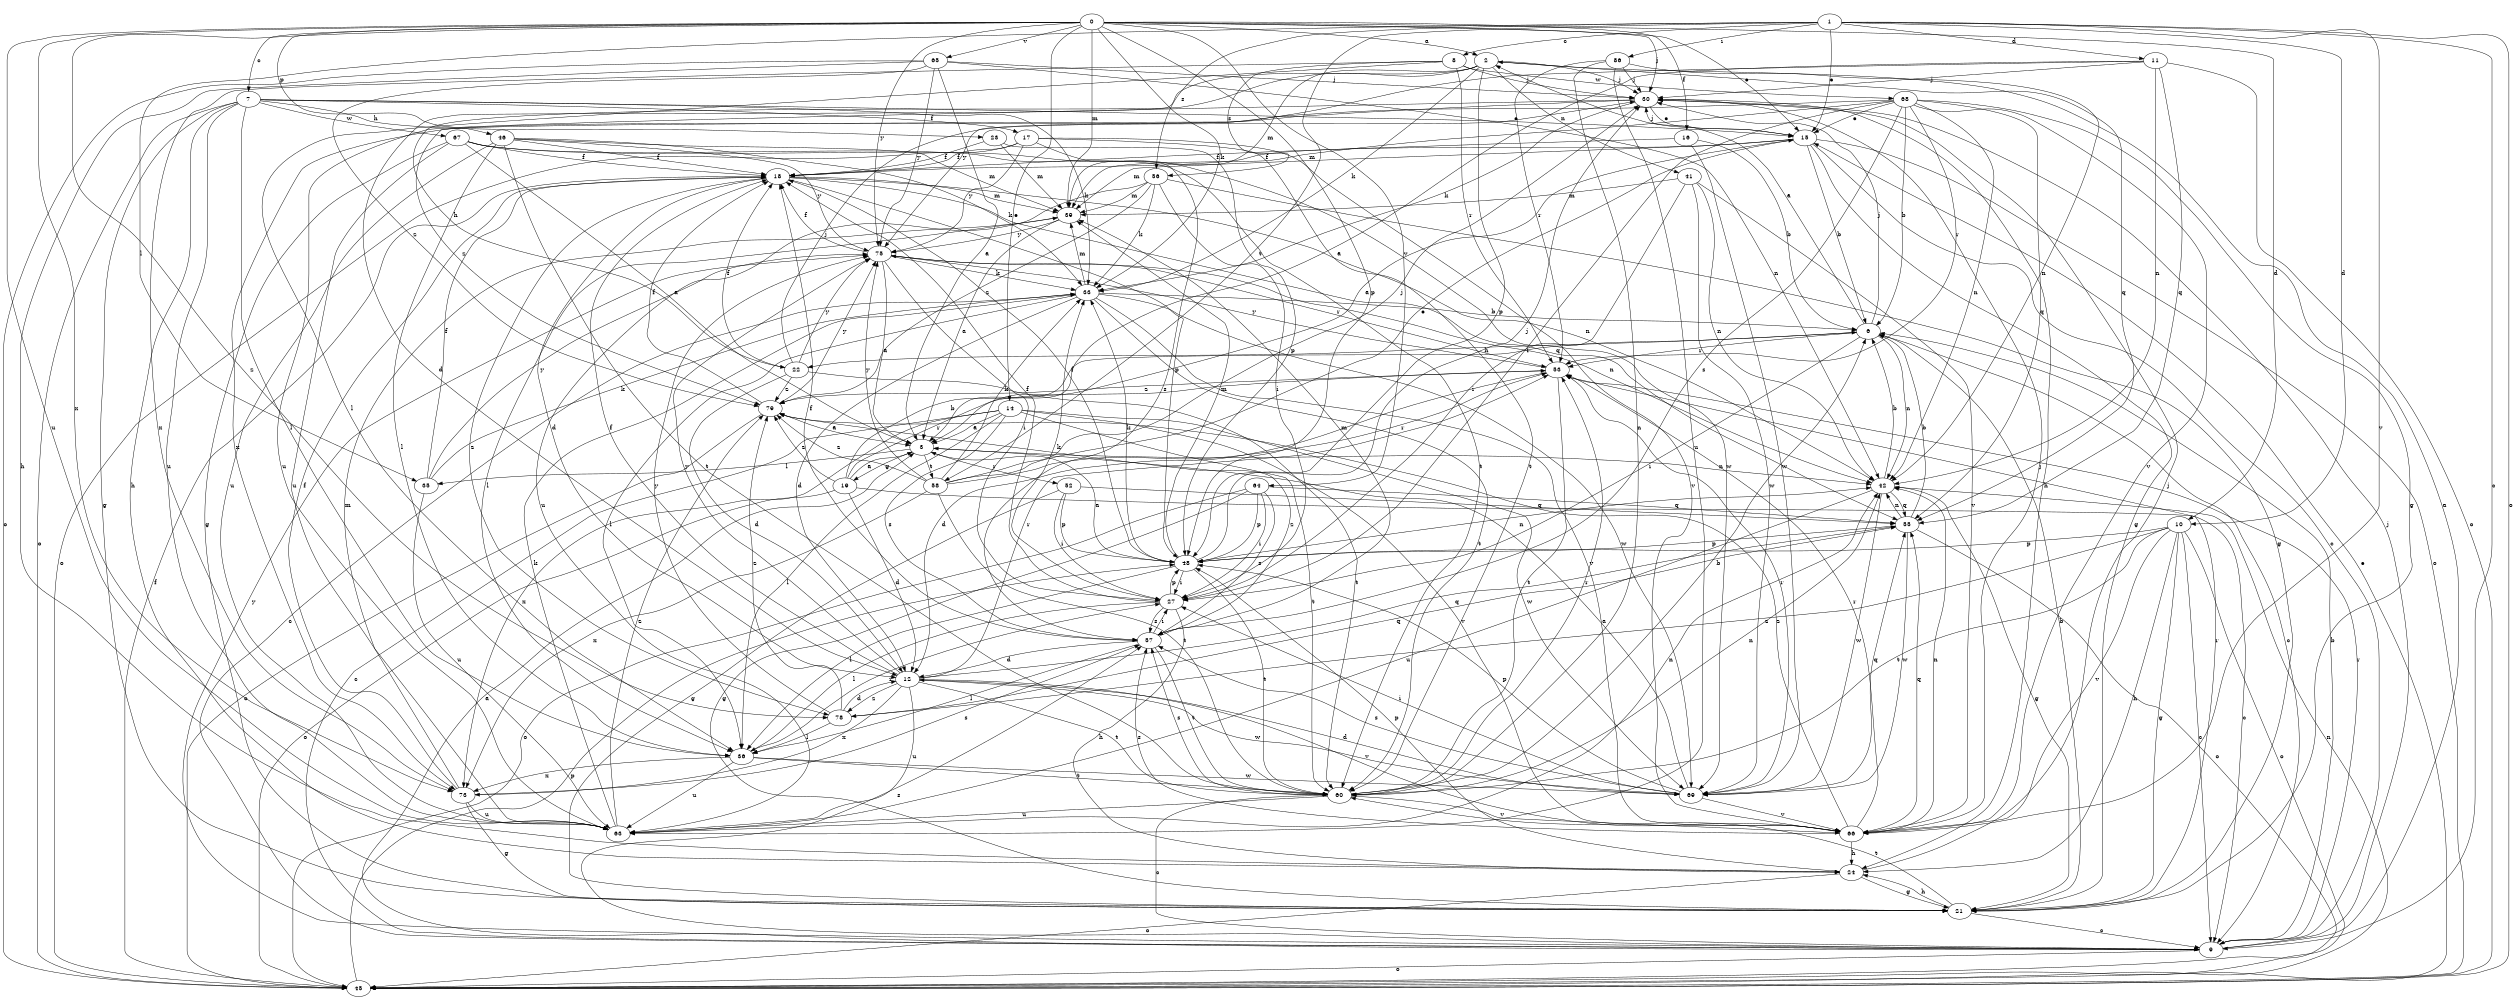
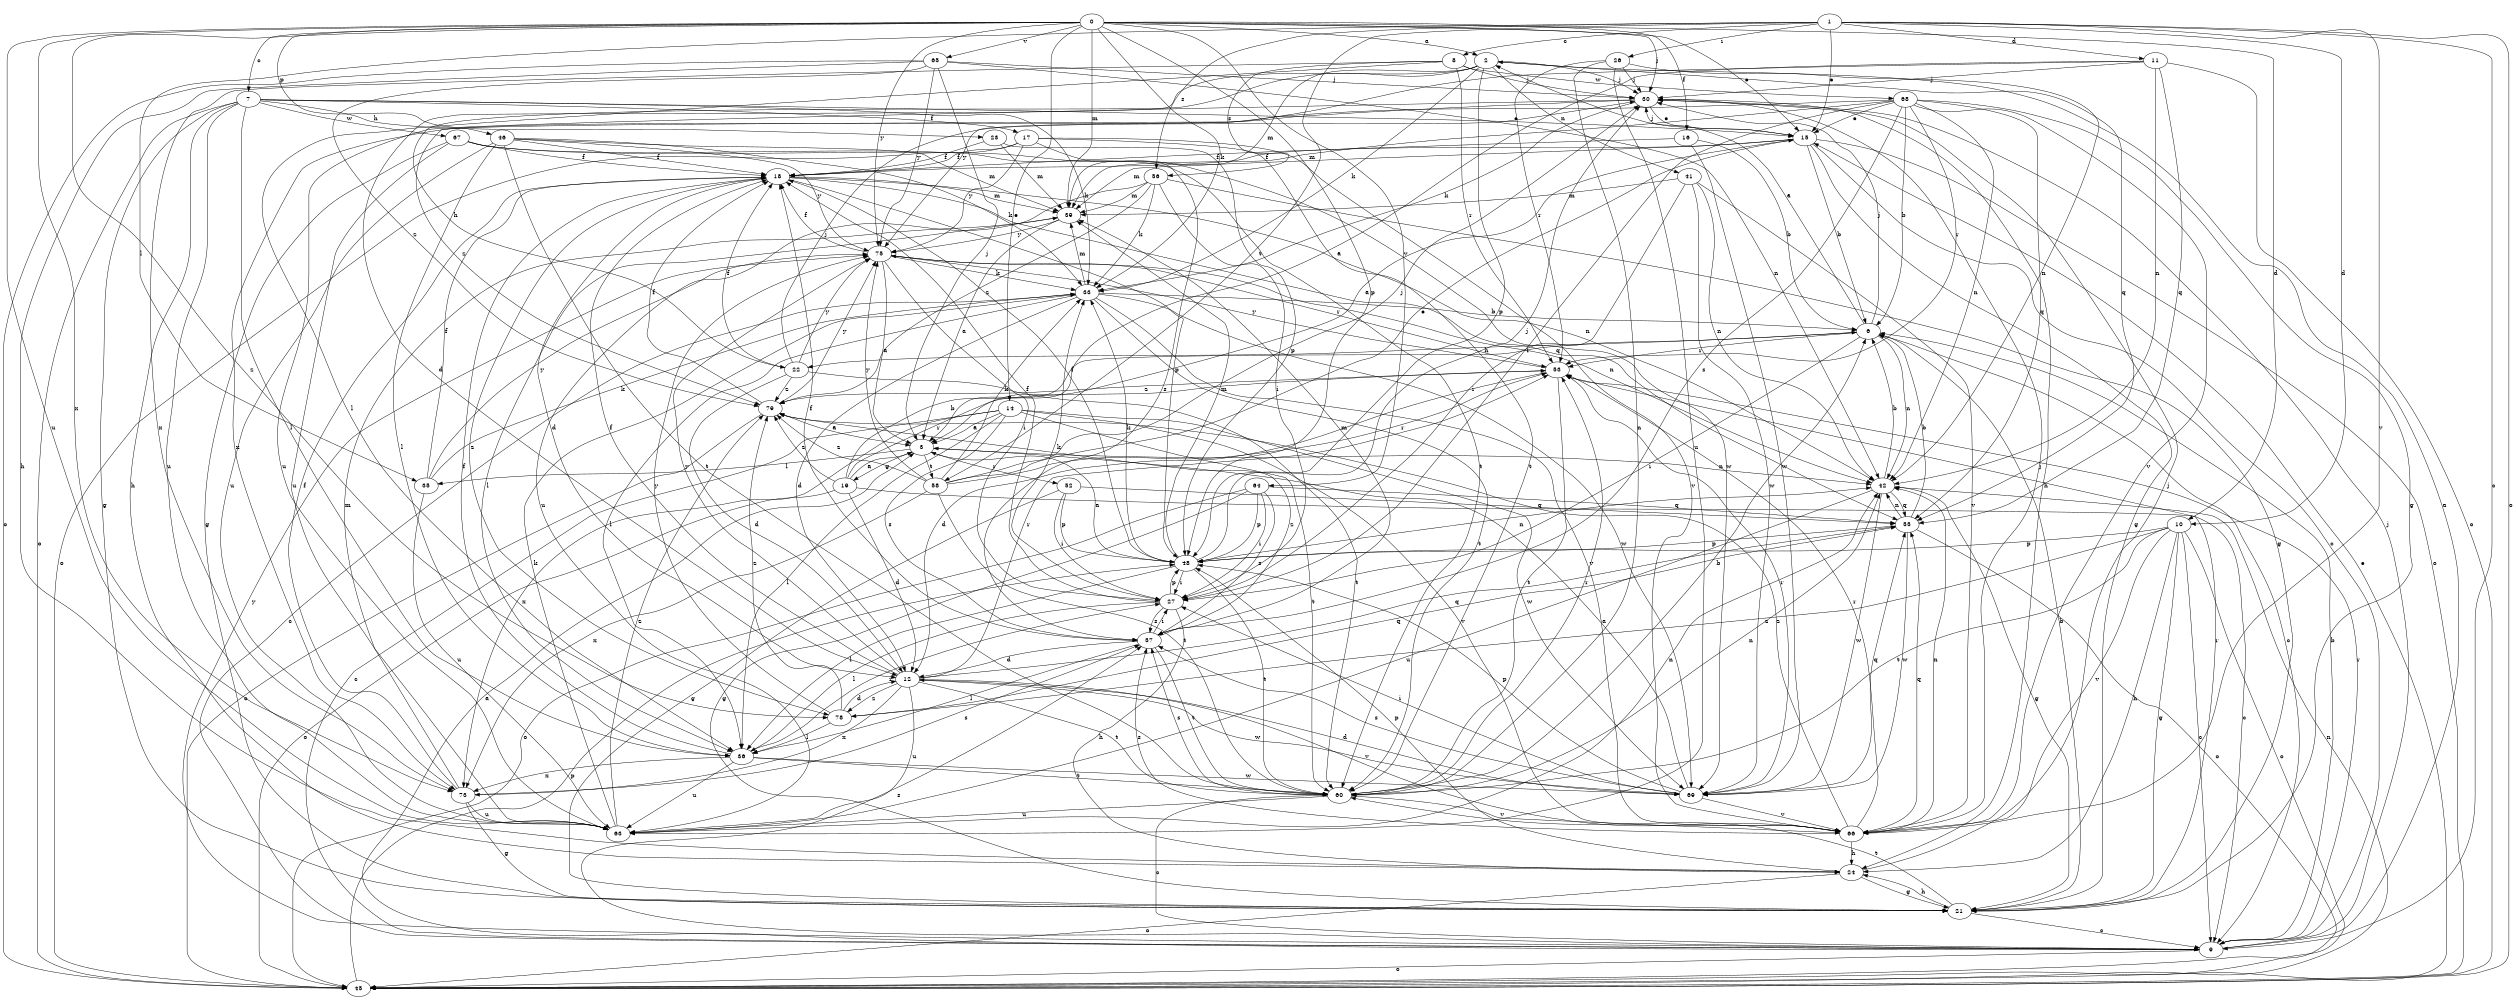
  strict digraph {
    0
    2
    7
    10
    14
    15
    16
    30
    33
    39
    46
    48
    63
    64
    65
    73
    75
    78
    22
    12
    41
    n22 [label=55]
    45
    17
    21
    23
    24
    36
    67
    9
    66
    60
    3
    57
    69
    6
    18
    79
    42
    27
    53
    1
    8
    11
-   26 [label=86]
+   26
    35
    56
    58
    68
    19
    52
    0 -> 2 [label=a]
    0 -> 7 [label=c]
    0 -> 10 [label=d]
    0 -> 14 [label=e]
    0 -> 15 [label=e]
    0 -> 16 [label=f]
    0 -> 30 [label=j]
    0 -> 33 [label=k]
    0 -> 39 [label=m]
    0 -> 46 [label=p]
    0 -> 48 [label=p]
    0 -> 63 [label=u]
    0 -> 64 [label=v]
    0 -> 65 [label=v]
    0 -> 73 [label=x]
    0 -> 75 [label=y]
    0 -> 78 [label=z]
    2 -> 30 [label=j]
    2 -> 33 [label=k]
    2 -> 39 [label=m]
    2 -> 48 [label=p]
    2 -> 22 [label=h]
    2 -> 12 [label=d]
    2 -> 41 [label=n]
    2 -> n22 [label=q]
    7 -> 15 [label=e]
    7 -> 33 [label=k]
    7 -> 63 [label=u]
    7 -> 45 [label=o]
    7 -> 17 [label=f]
    7 -> 21 [label=g]
    7 -> 23 [label=h]
    7 -> 24 [label=h]
    7 -> 36 [label=l]
    7 -> 67 [label=w]
    10 -> 48 [label=p]
    10 -> 78 [label=z]
    10 -> 45 [label=o]
    10 -> 21 [label=g]
    10 -> 24 [label=h]
    10 -> 9 [label=c]
    10 -> 66 [label=v]
    10 -> 60 [label=t]
    14 -> 73 [label=x]
    14 -> 36 [label=l]
    14 -> 9 [label=c]
    14 -> 66 [label=v]
    14 -> 60 [label=t]
    14 -> 3 [label=a]
    14 -> 57 [label=s]
    14 -> 69 [label=w]
    15 -> 30 [label=j]
    15 -> 39 [label=m]
    15 -> 45 [label=o]
    15 -> 21 [label=g]
    15 -> 9 [label=c]
    15 -> 3 [label=a]
    15 -> 6 [label=b]
    15 -> 18 [label=f]
    16 -> 69 [label=w]
    16 -> 6 [label=b]
    16 -> 18 [label=f]
    30 -> 15 [label=e]
    30 -> 33 [label=k]
    30 -> 63 [label=u]
    30 -> 24 [label=h]
    30 -> 79 [label=z]
    33 -> 39 [label=m]
    33 -> 12 [label=d]
    33 -> 36 [label=l]
    33 -> 9 [label=c]
    33 -> 66 [label=v]
    33 -> 60 [label=t]
    33 -> 69 [label=w]
    33 -> 6 [label=b]
    39 -> 75 [label=y]
    39 -> 36 [label=l]
    39 -> 3 [label=a]
    46 -> 33 [label=k]
    46 -> 39 [label=m]
    46 -> 63 [label=u]
    46 -> 75 [label=y]
    46 -> 36 [label=l]
    46 -> 60 [label=t]
    46 -> 18 [label=f]
    48 -> 30 [label=j]
    48 -> 33 [label=k]
    48 -> 39 [label=m]
    48 -> 36 [label=l]
    48 -> 60 [label=t]
    48 -> 3 [label=a]
    48 -> 18 [label=f]
    48 -> 42 [label=n]
    48 -> 27 [label=i]
    63 -> 33 [label=k]
    63 -> 79 [label=z]
    63 -> 42 [label=n]
    64 -> 48 [label=p]
    64 -> n22 [label=q]
    64 -> 45 [label=o]
    64 -> 21 [label=g]
    64 -> 57 [label=s]
    64 -> 27 [label=i]
    65 -> 30 [label=j]
    65 -> 75 [label=y]
    65 -> 45 [label=o]
    65 -> 24 [label=h]
-   65 -> 3 [label=a]
+   65 -> 3 [label=j]
    65 -> 79 [label=z]
    65 -> 42 [label=n]
    73 -> 39 [label=m]
    73 -> 63 [label=u]
    73 -> 21 [label=g]
    73 -> 57 [label=s]
    73 -> 18 [label=f]
    75 -> 33 [label=k]
    75 -> 3 [label=a]
    75 -> 18 [label=f]
    75 -> 42 [label=n]
    75 -> 27 [label=i]
    75 -> 53 [label=r]
    78 -> 75 [label=y]
    78 -> 12 [label=d]
    78 -> n22 [label=q]
    78 -> 36 [label=l]
    78 -> 79 [label=z]
    22 -> 30 [label=j]
    22 -> 75 [label=y]
    22 -> 12 [label=d]
    22 -> 60 [label=t]
    22 -> 18 [label=f]
    22 -> 79 [label=z]
    12 -> 63 [label=u]
    12 -> 73 [label=x]
    12 -> 75 [label=y]
    12 -> 78 [label=z]
    12 -> n22 [label=q]
    12 -> 66 [label=v]
    12 -> 60 [label=t]
    12 -> 69 [label=w]
    12 -> 18 [label=f]
    12 -> 53 [label=r]
    41 -> 39 [label=m]
    41 -> 66 [label=v]
    41 -> 69 [label=w]
    41 -> 42 [label=n]
    41 -> 27 [label=i]
    n22 -> 48 [label=p]
    n22 -> 45 [label=o]
    n22 -> 69 [label=w]
    n22 -> 6 [label=b]
    n22 -> 42 [label=n]
    45 -> 15 [label=e]
    45 -> 48 [label=p]
-   45 -> 18 [label=f]
+   36 -> 18 [label=f]
    45 -> 42 [label=n]
    17 -> 75 [label=y]
    17 -> 45 [label=o]
    17 -> 66 [label=v]
    17 -> 60 [label=t]
    17 -> 57 [label=s]
    17 -> 18 [label=f]
    21 -> 24 [label=h]
    21 -> 9 [label=c]
    21 -> 60 [label=t]
    21 -> 6 [label=b]
    21 -> 53 [label=r]
    23 -> 39 [label=m]
    23 -> 48 [label=p]
    23 -> 18 [label=f]
    24 -> 30 [label=j]
    24 -> 48 [label=p]
    24 -> 45 [label=o]
    24 -> 21 [label=g]
    36 -> 63 [label=u]
    36 -> 73 [label=x]
    36 -> 60 [label=t]
    36 -> 69 [label=w]
    36 -> 27 [label=i]
    67 -> 63 [label=u]
    67 -> 21 [label=g]
    67 -> 60 [label=t]
-   67 -> 3 [label=a]
    67 -> 69 [label=w]
    67 -> 18 [label=f]
    9 -> 2 [label=a]
    9 -> 30 [label=j]
    9 -> 75 [label=y]
    9 -> 45 [label=o]
    9 -> 3 [label=a]
    9 -> 57 [label=s]
    9 -> 6 [label=b]
    9 -> 53 [label=r]
    66 -> 30 [label=j]
    66 -> n22 [label=q]
    66 -> 24 [label=h]
    66 -> 57 [label=s]
    66 -> 79 [label=z]
    66 -> 42 [label=n]
    66 -> 53 [label=r]
    60 -> 63 [label=u]
    60 -> 9 [label=c]
    60 -> 66 [label=v]
    60 -> 57 [label=s]
    60 -> 6 [label=b]
    60 -> 42 [label=n]
    60 -> 53 [label=r]
    3 -> 42 [label=n]
    3 -> 35 [label=l]
    3 -> 58 [label=t]
    3 -> 19 [label=g]
    3 -> 52 [label=r]
    57 -> 39 [label=m]
    57 -> 12 [label=d]
    57 -> 36 [label=l]
    57 -> 60 [label=t]
    57 -> 18 [label=f]
    57 -> 79 [label=z]
    57 -> 27 [label=i]
    69 -> 48 [label=p]
    69 -> 12 [label=d]
    69 -> n22 [label=q]
    69 -> 66 [label=v]
    69 -> 3 [label=a]
    69 -> 57 [label=s]
    69 -> 27 [label=i]
    69 -> 53 [label=r]
    6 -> 2 [label=a]
    6 -> 30 [label=j]
    6 -> 22 [label=h]
    6 -> 9 [label=c]
    6 -> 42 [label=n]
    6 -> 27 [label=i]
    6 -> 53 [label=r]
    18 -> 39 [label=m]
    18 -> 48 [label=p]
    18 -> 78 [label=z]
    18 -> 12 [label=d]
    18 -> n22 [label=q]
    18 -> 42 [label=n]
    79 -> 75 [label=y]
    79 -> 45 [label=o]
    79 -> 3 [label=a]
    79 -> 18 [label=f]
    42 -> 63 [label=u]
    42 -> n22 [label=q]
    42 -> 21 [label=g]
    42 -> 69 [label=w]
    42 -> 6 [label=b]
    27 -> 33 [label=k]
    27 -> 48 [label=p]
    27 -> 24 [label=h]
    27 -> 36 [label=l]
    27 -> 57 [label=s]
    27 -> 18 [label=f]
    53 -> 75 [label=y]
    53 -> 12 [label=d]
    53 -> 60 [label=t]
    53 -> 79 [label=z]
    1 -> 10 [label=d]
    1 -> 15 [label=e]
    1 -> 45 [label=o]
    1 -> 9 [label=c]
    1 -> 66 [label=v]
    1 -> 8 [label=c]
    1 -> 11 [label=d]
    1 -> 26 [label=i]
    1 -> 35 [label=l]
    1 -> 56 [label=s]
    1 -> 58 [label=t]
    8 -> 30 [label=j]
    8 -> 73 [label=x]
    8 -> 36 [label=l]
    8 -> 53 [label=r]
    8 -> 56 [label=s]
    8 -> 68 [label=w]
    11 -> 30 [label=j]
    11 -> 75 [label=y]
    11 -> n22 [label=q]
    11 -> 45 [label=o]
    11 -> 3 [label=a]
    11 -> 42 [label=n]
    26 -> 30 [label=j]
    26 -> 63 [label=u]
    26 -> 60 [label=n]
    26 -> 42 [label=n]
    26 -> 53 [label=r]
    35 -> 33 [label=k]
    35 -> 63 [label=u]
    35 -> 75 [label=y]
    35 -> 18 [label=f]
    56 -> 33 [label=k]
    56 -> 39 [label=m]
    56 -> 63 [label=u]
    56 -> 21 [label=g]
    56 -> 79 [label=z]
    56 -> 27 [label=i]
    58 -> 15 [label=e]
    58 -> 30 [label=j]
    58 -> 33 [label=k]
    58 -> 73 [label=x]
    58 -> 75 [label=y]
    58 -> 60 [label=t]
    58 -> 79 [label=z]
    58 -> 53 [label=r]
    68 -> 15 [label=e]
    68 -> 39 [label=m]
    68 -> 73 [label=x]
    68 -> n22 [label=q]
    68 -> 21 [label=g]
    68 -> 66 [label=v]
    68 -> 57 [label=s]
    68 -> 6 [label=b]
    68 -> 42 [label=n]
    68 -> 27 [label=i]
    68 -> 53 [label=r]
    19 -> 12 [label=d]
    19 -> 45 [label=o]
    19 -> 9 [label=c]
    19 -> 3 [label=a]
    19 -> 6 [label=b]
    19 -> 79 [label=z]
    19 -> 53 [label=r]
    52 -> 48 [label=p]
    52 -> n22 [label=q]
    52 -> 21 [label=g]
    52 -> 27 [label=i]
  }
